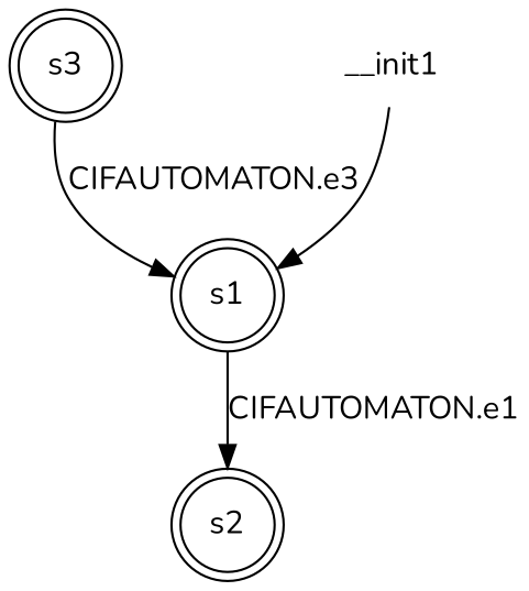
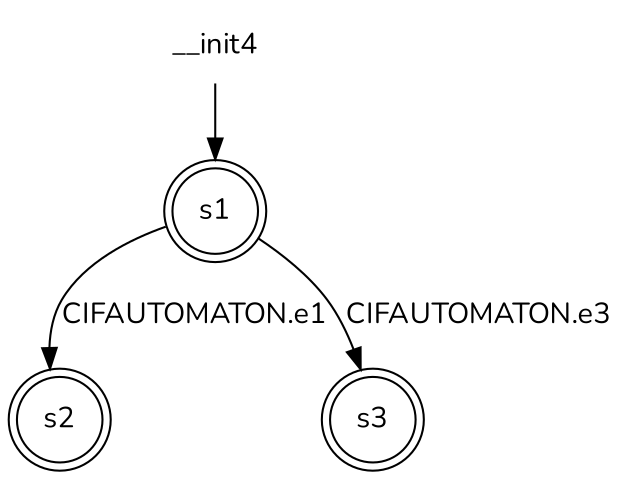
  digraph {
    fontname=Nunito
    node [fontname=Nunito shape=doublecircle]
    edge [fontname=Nunito]
    n1 [label=<s1>]
    n2 [label=<s2>]
    n3 [label=<s3>]
-   __init1 [shape=none]
+   __init1 [shape=none label=__init4]
    n1 -> n2 [label=<<font color="#000000">CIFAUTOMATON.e1</font>>]
-   n3 -> n1 [label=<<font color="#000000">CIFAUTOMATON.e3</font>>]
+   n1 -> n3 [label=<<font color="#000000">CIFAUTOMATON.e3</font>>]
    __init1 -> n1
  }
